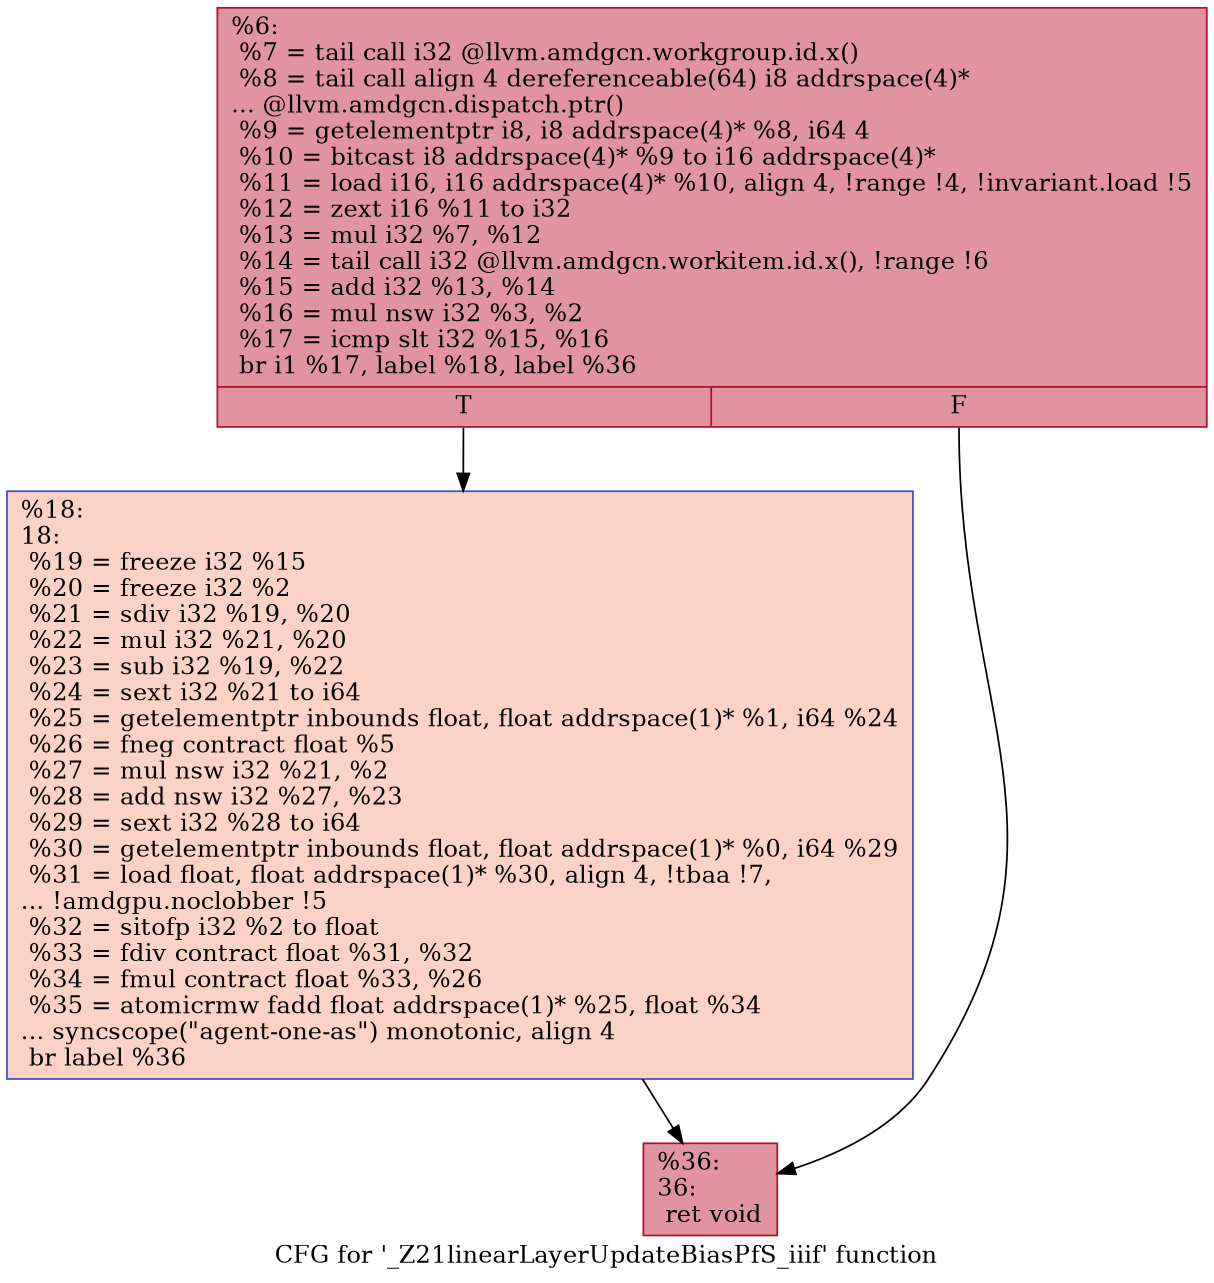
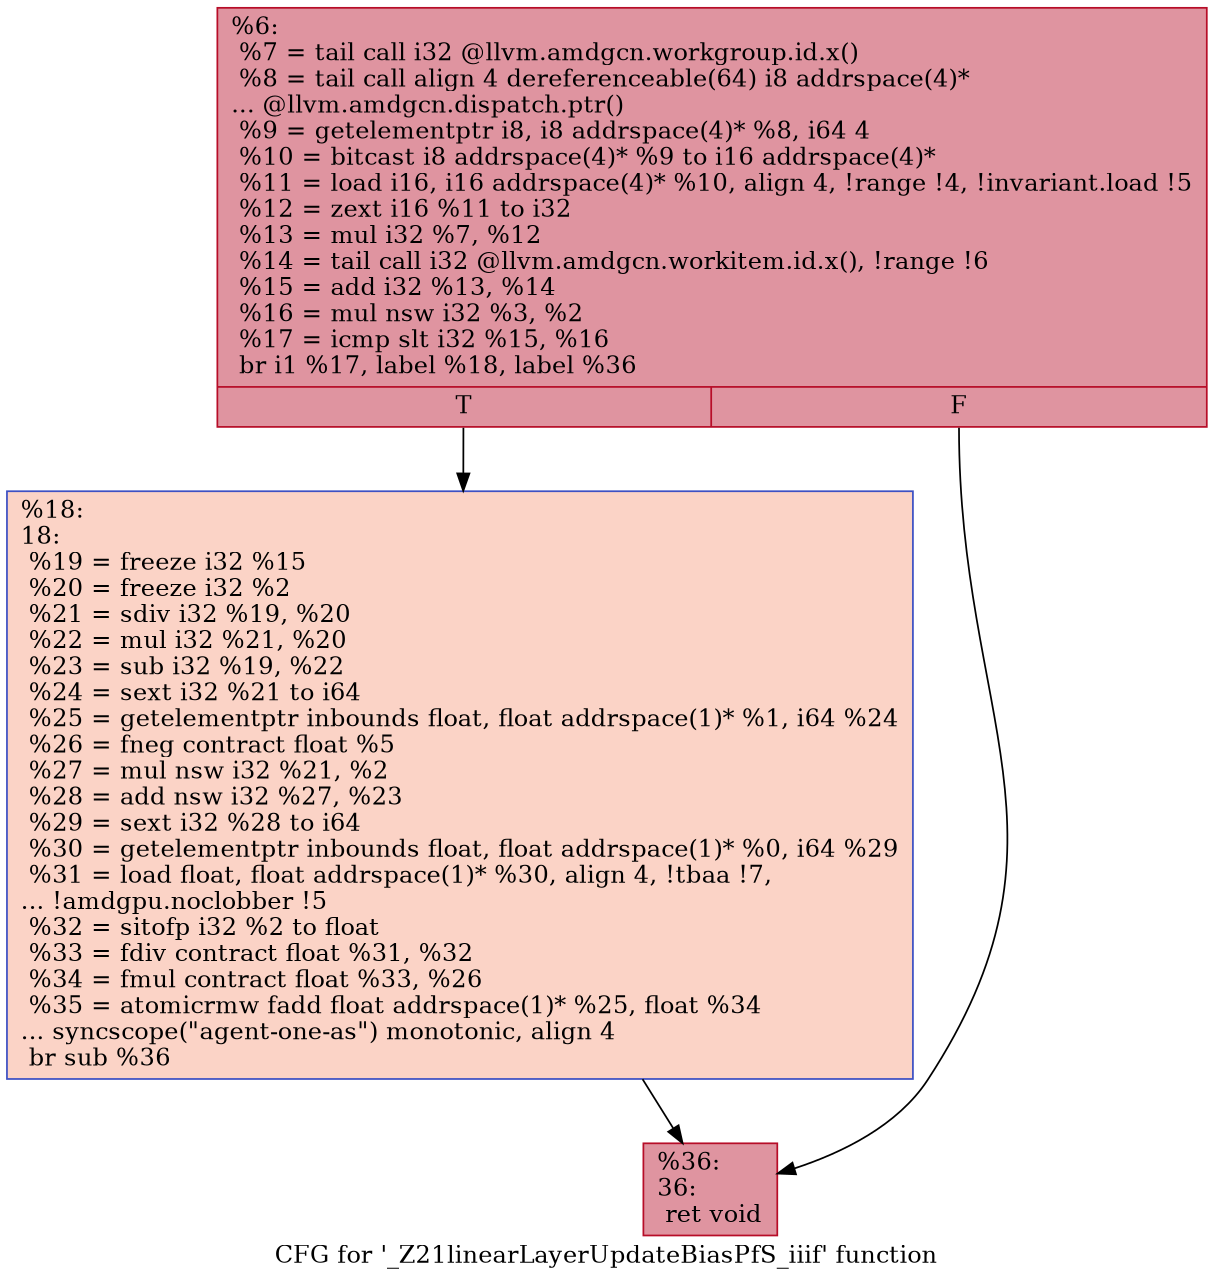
  digraph {
    label="CFG for '_Z21linearLayerUpdateBiasPfS_iiif' function"
    node [color="#b70d28ff" fillcolor="#b70d2870" shape=record style=filled]
    n1 [label="{%6:\l  %7 = tail call i32 @llvm.amdgcn.workgroup.id.x()\l  %8 = tail call align 4 dereferenceable(64) i8 addrspace(4)*\l... @llvm.amdgcn.dispatch.ptr()\l  %9 = getelementptr i8, i8 addrspace(4)* %8, i64 4\l  %10 = bitcast i8 addrspace(4)* %9 to i16 addrspace(4)*\l  %11 = load i16, i16 addrspace(4)* %10, align 4, !range !4, !invariant.load !5\l  %12 = zext i16 %11 to i32\l  %13 = mul i32 %7, %12\l  %14 = tail call i32 @llvm.amdgcn.workitem.id.x(), !range !6\l  %15 = add i32 %13, %14\l  %16 = mul nsw i32 %3, %2\l  %17 = icmp slt i32 %15, %16\l  br i1 %17, label %18, label %36\l|{<s0>T|<s1>F}}"]
-   n2 [color="#3d50c3ff" fillcolor="#f59c7d70" label="{%18:\l18:                                               \l  %19 = freeze i32 %15\l  %20 = freeze i32 %2\l  %21 = sdiv i32 %19, %20\l  %22 = mul i32 %21, %20\l  %23 = sub i32 %19, %22\l  %24 = sext i32 %21 to i64\l  %25 = getelementptr inbounds float, float addrspace(1)* %1, i64 %24\l  %26 = fneg contract float %5\l  %27 = mul nsw i32 %21, %2\l  %28 = add nsw i32 %27, %23\l  %29 = sext i32 %28 to i64\l  %30 = getelementptr inbounds float, float addrspace(1)* %0, i64 %29\l  %31 = load float, float addrspace(1)* %30, align 4, !tbaa !7,\l... !amdgpu.noclobber !5\l  %32 = sitofp i32 %2 to float\l  %33 = fdiv contract float %31, %32\l  %34 = fmul contract float %33, %26\l  %35 = atomicrmw fadd float addrspace(1)* %25, float %34\l... syncscope(\"agent-one-as\") monotonic, align 4\l  br label %36\l}"]
+   n2 [color="#3d50c3ff" fillcolor="#f59c7d70" label="{%18:\l18:                                               \l  %19 = freeze i32 %15\l  %20 = freeze i32 %2\l  %21 = sdiv i32 %19, %20\l  %22 = mul i32 %21, %20\l  %23 = sub i32 %19, %22\l  %24 = sext i32 %21 to i64\l  %25 = getelementptr inbounds float, float addrspace(1)* %1, i64 %24\l  %26 = fneg contract float %5\l  %27 = mul nsw i32 %21, %2\l  %28 = add nsw i32 %27, %23\l  %29 = sext i32 %28 to i64\l  %30 = getelementptr inbounds float, float addrspace(1)* %0, i64 %29\l  %31 = load float, float addrspace(1)* %30, align 4, !tbaa !7,\l... !amdgpu.noclobber !5\l  %32 = sitofp i32 %2 to float\l  %33 = fdiv contract float %31, %32\l  %34 = fmul contract float %33, %26\l  %35 = atomicrmw fadd float addrspace(1)* %25, float %34\l... syncscope(\"agent-one-as\") monotonic, align 4\l  br sub %36\l}"]
    n3 [label="{%36:\l36:                                               \l  ret void\l}"]
    n1 -> n2 [tailport=s0]
    n1 -> n3 [tailport=s1]
    n2 -> n3
  }
